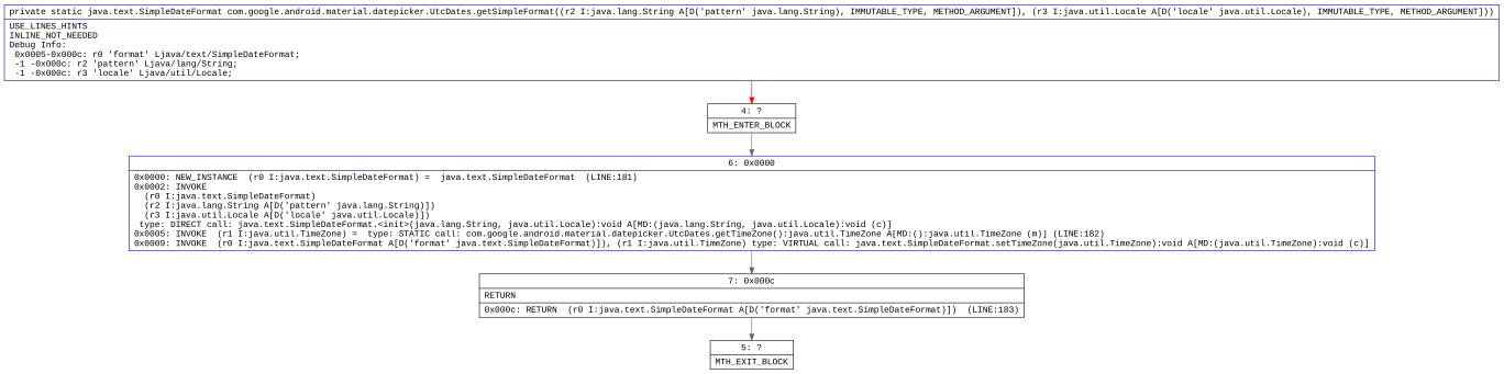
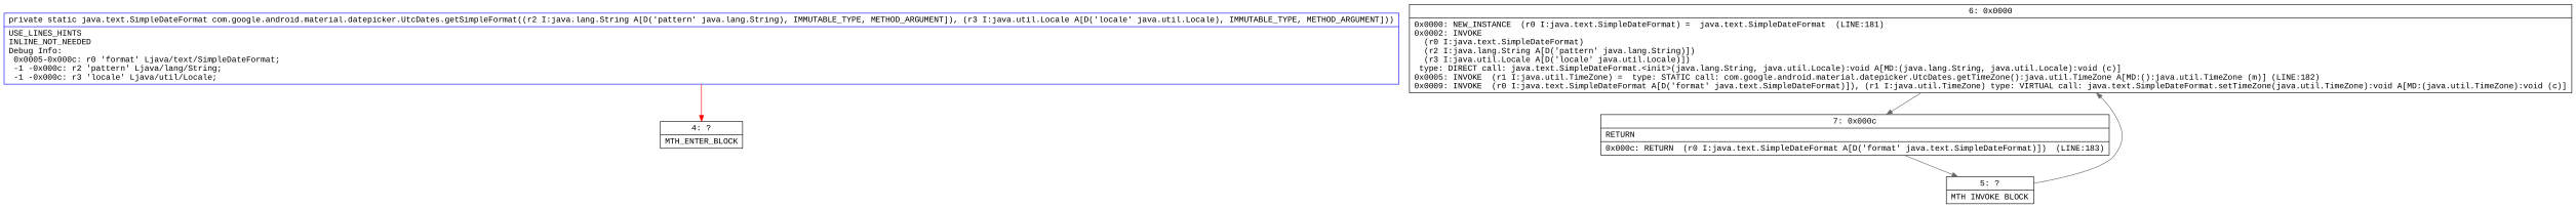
  digraph {
    fontname="Liberation Mono"
    node [color=black fontname="Liberation Mono" shape=record]
    edge [color=gray40 fontname="Liberation Mono"]
    n1 [label="{4\:\ ?|MTH_ENTER_BLOCK\l}"]
-   n2 [color=blue label="{6\:\ 0x0000|0x0000: NEW_INSTANCE  (r0 I:java.text.SimpleDateFormat) =  java.text.SimpleDateFormat  (LINE:181)\l0x0002: INVOKE  \l  (r0 I:java.text.SimpleDateFormat)\l  (r2 I:java.lang.String A[D('pattern' java.lang.String)])\l  (r3 I:java.util.Locale A[D('locale' java.util.Locale)])\l type: DIRECT call: java.text.SimpleDateFormat.\<init\>(java.lang.String, java.util.Locale):void A[MD:(java.lang.String, java.util.Locale):void (c)]\l0x0005: INVOKE  (r1 I:java.util.TimeZone) =  type: STATIC call: com.google.android.material.datepicker.UtcDates.getTimeZone():java.util.TimeZone A[MD:():java.util.TimeZone (m)] (LINE:182)\l0x0009: INVOKE  (r0 I:java.text.SimpleDateFormat A[D('format' java.text.SimpleDateFormat)]), (r1 I:java.util.TimeZone) type: VIRTUAL call: java.text.SimpleDateFormat.setTimeZone(java.util.TimeZone):void A[MD:(java.util.TimeZone):void (c)]\l}"]
+   n2 [label="{6\:\ 0x0000|0x0000: NEW_INSTANCE  (r0 I:java.text.SimpleDateFormat) =  java.text.SimpleDateFormat  (LINE:181)\l0x0002: INVOKE  \l  (r0 I:java.text.SimpleDateFormat)\l  (r2 I:java.lang.String A[D('pattern' java.lang.String)])\l  (r3 I:java.util.Locale A[D('locale' java.util.Locale)])\l type: DIRECT call: java.text.SimpleDateFormat.\<init\>(java.lang.String, java.util.Locale):void A[MD:(java.lang.String, java.util.Locale):void (c)]\l0x0005: INVOKE  (r1 I:java.util.TimeZone) =  type: STATIC call: com.google.android.material.datepicker.UtcDates.getTimeZone():java.util.TimeZone A[MD:():java.util.TimeZone (m)] (LINE:182)\l0x0009: INVOKE  (r0 I:java.text.SimpleDateFormat A[D('format' java.text.SimpleDateFormat)]), (r1 I:java.util.TimeZone) type: VIRTUAL call: java.text.SimpleDateFormat.setTimeZone(java.util.TimeZone):void A[MD:(java.util.TimeZone):void (c)]\l}"]
    n3 [label="{7\:\ 0x000c|RETURN\l|0x000c: RETURN  (r0 I:java.text.SimpleDateFormat A[D('format' java.text.SimpleDateFormat)])  (LINE:183)\l}"]
-   n4 [label="{5\:\ ?|MTH_EXIT_BLOCK\l}"]
+   n4 [label="{5\:\ ?|MTH_INVOKE_BLOCK\l}"]
    n5 [color=blue label="{private static java.text.SimpleDateFormat com.google.android.material.datepicker.UtcDates.getSimpleFormat((r2 I:java.lang.String A[D('pattern' java.lang.String), IMMUTABLE_TYPE, METHOD_ARGUMENT]), (r3 I:java.util.Locale A[D('locale' java.util.Locale), IMMUTABLE_TYPE, METHOD_ARGUMENT]))  | USE_LINES_HINTS\lINLINE_NOT_NEEDED\lDebug Info:\l  0x0005\-0x000c: r0 'format' Ljava\/text\/SimpleDateFormat;\l  \-1 \-0x000c: r2 'pattern' Ljava\/lang\/String;\l  \-1 \-0x000c: r3 'locale' Ljava\/util\/Locale;\l}"]
-   n1 -> n2
+   n4 -> n2
    n2 -> n3
    n3 -> n4
    n5 -> n1 [color=red]
  }
